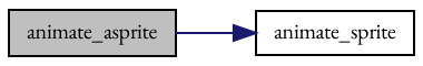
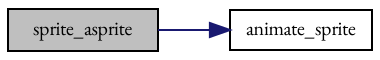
  digraph {
    rankdir=LR
    fontname="EB Garamond"
    node [color=black fontname="EB Garamond" fontsize=10 shape=record style=filled]
-   n1 [fillcolor=grey75 fontcolor=black height=0.2 label=animate_asprite width=0.4]
+   n1 [fillcolor=grey75 fontcolor=black height=0.2 label=sprite_asprite width=0.4]
    n2 [fillcolor=white height=0.2 label=animate_sprite width=0.4]
    n1 -> n2 [color=midnightblue fontname="EB Garamond" fontsize=10 labelfontname=Helvetica labelfontsize=10 style=solid]
  }
